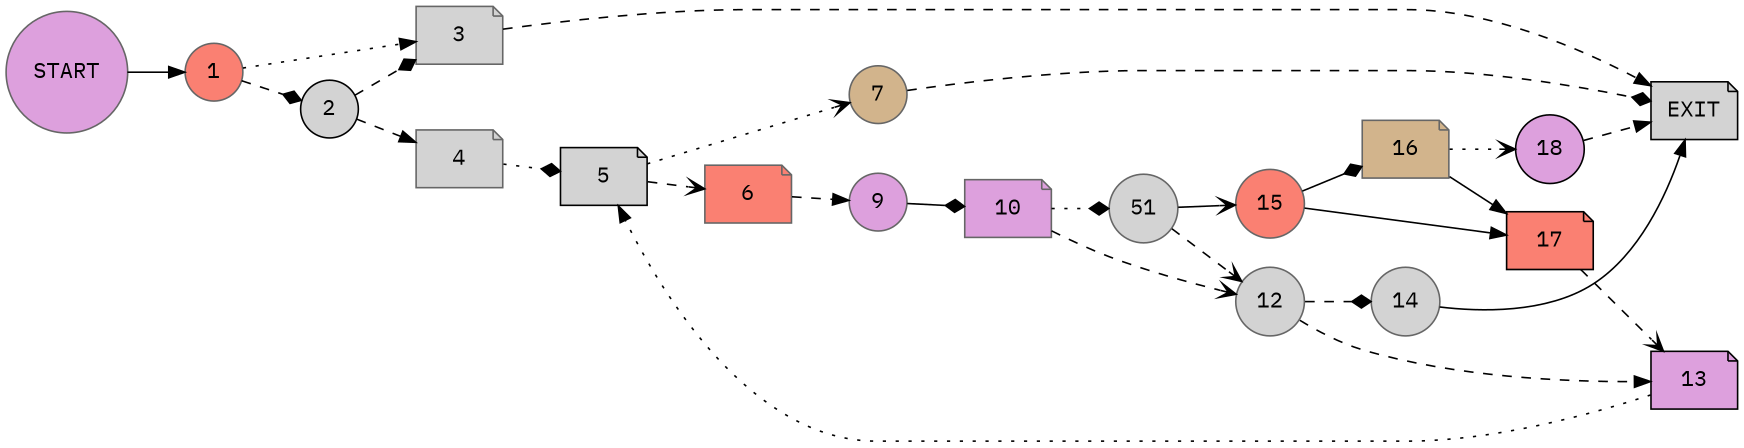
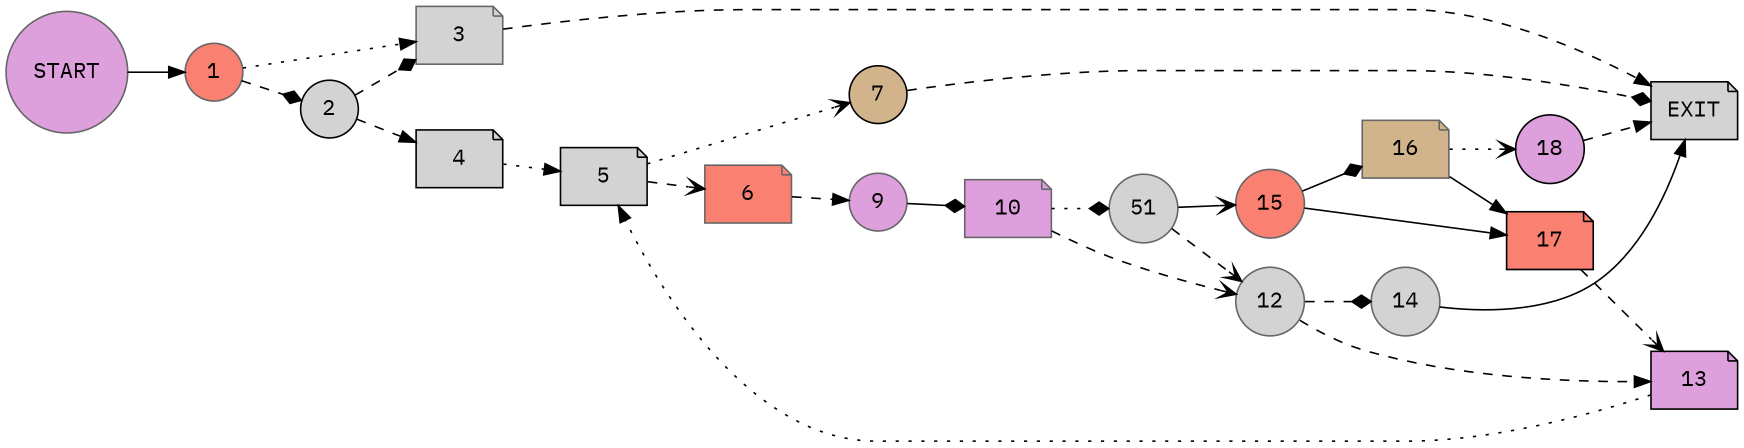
  digraph {
    fontname="IBM Plex Mono"
    rankdir=LR
    node [color=gray40 fillcolor=lightgrey fontname="IBM Plex Mono" shape=circle style=filled]
    edge [arrowhead=normal fontname="IBM Plex Mono" style=dashed]
    n1 [fillcolor=plum label=START]
    1 [fillcolor=salmon]
    2 [color=black]
    3 [shape=note]
    n5 [color=black label=EXIT shape=note]
-   4 [shape=note]
+   4 [color=black shape=note]
    5 [color=black shape=note]
    6 [fillcolor=salmon shape=note]
-   7 [fillcolor=tan]
+   7 [color=black fillcolor=tan]
    9 [fillcolor=plum]
    10 [fillcolor=plum shape=note]
    n12 [label=51]
    12
    15 [fillcolor=salmon]
    13 [color=black fillcolor=plum shape=note]
    14
    16 [fillcolor=tan shape=note]
    17 [color=black fillcolor=salmon shape=note]
    18 [color=black fillcolor=plum]
    n1 -> 1 [style=solid]
    1 -> 2 [arrowhead=diamond]
    1 -> 3 [style=dotted]
    2 -> 3 [arrowhead=diamond]
    2 -> 4
    3 -> n5
-   4 -> 5 [arrowhead=diamond style=dotted]
+   4 -> 5 [style=dotted]
    5 -> 6 [arrowhead=vee]
    5 -> 7 [arrowhead=vee style=dotted]
    6 -> 9
    7 -> n5 [arrowhead=diamond]
    9 -> 10 [arrowhead=diamond style=solid]
    10 -> n12 [arrowhead=diamond style=dotted]
    10 -> 12 [arrowhead=vee]
    n12 -> 12 [arrowhead=vee]
    n12 -> 15 [arrowhead=vee style=solid]
    12 -> 13
    12 -> 14 [arrowhead=diamond]
    15 -> 16 [arrowhead=diamond style=solid]
    15 -> 17 [style=solid]
    13 -> 5 [style=dotted]
    14 -> n5 [style=solid]
    16 -> 17 [style=solid]
    16 -> 18 [arrowhead=vee style=dotted]
    17 -> 13 [arrowhead=vee]
    18 -> n5
  }
